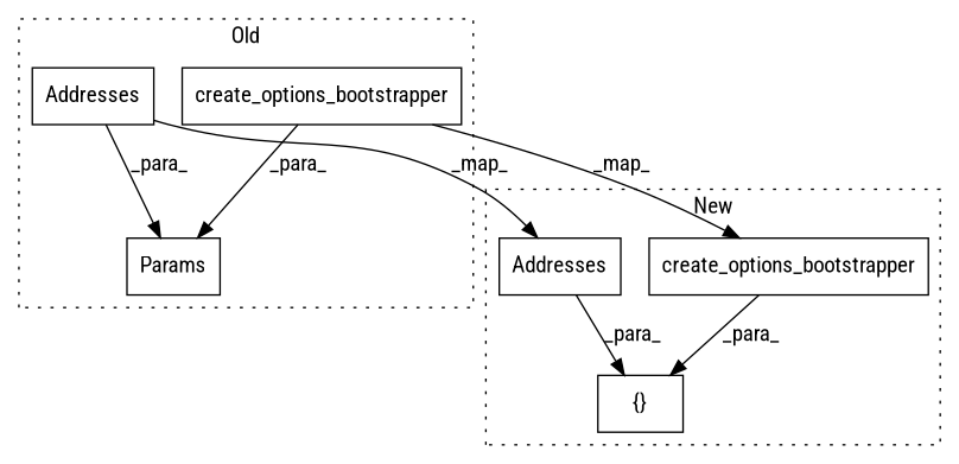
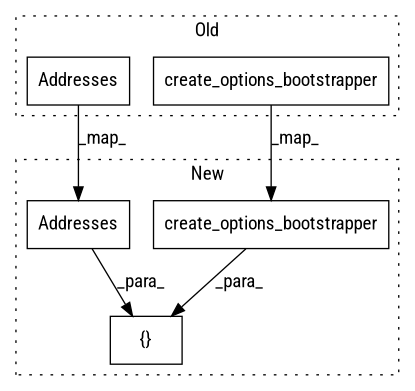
  digraph {
    fontname="Roboto Condensed"
    node [a=32 l="10,1" shape=box fontname="Roboto Condensed"]
    edge [fontname="Roboto Condensed"]
    n1 [label=Addresses s="7208,7245"]
-   n2 [l="7,1" label=Params s="7201,7276"]
    n3 [l=29 label=create_options_bootstrapper s=7247]
    n4 [label=Addresses s="7187,7224"]
    n5 [a=4 l="1,1" label="{}" s="7186,7255"]
    n6 [l=29 label=create_options_bootstrapper s=7226]
    subgraph cluster_1 {
      label=Old
      style=dotted
      n1
-     n2
      n3
    }
    subgraph cluster_2 {
      label=New
      style=dotted
      n4
      n5
      n6
    }
-   n1 -> n2 [label=_para_]
    n1 -> n4 [label=_map_]
-   n3 -> n2 [label=_para_]
    n3 -> n6 [label=_map_]
    n4 -> n5 [label=_para_]
    n6 -> n5 [label=_para_]
  }
